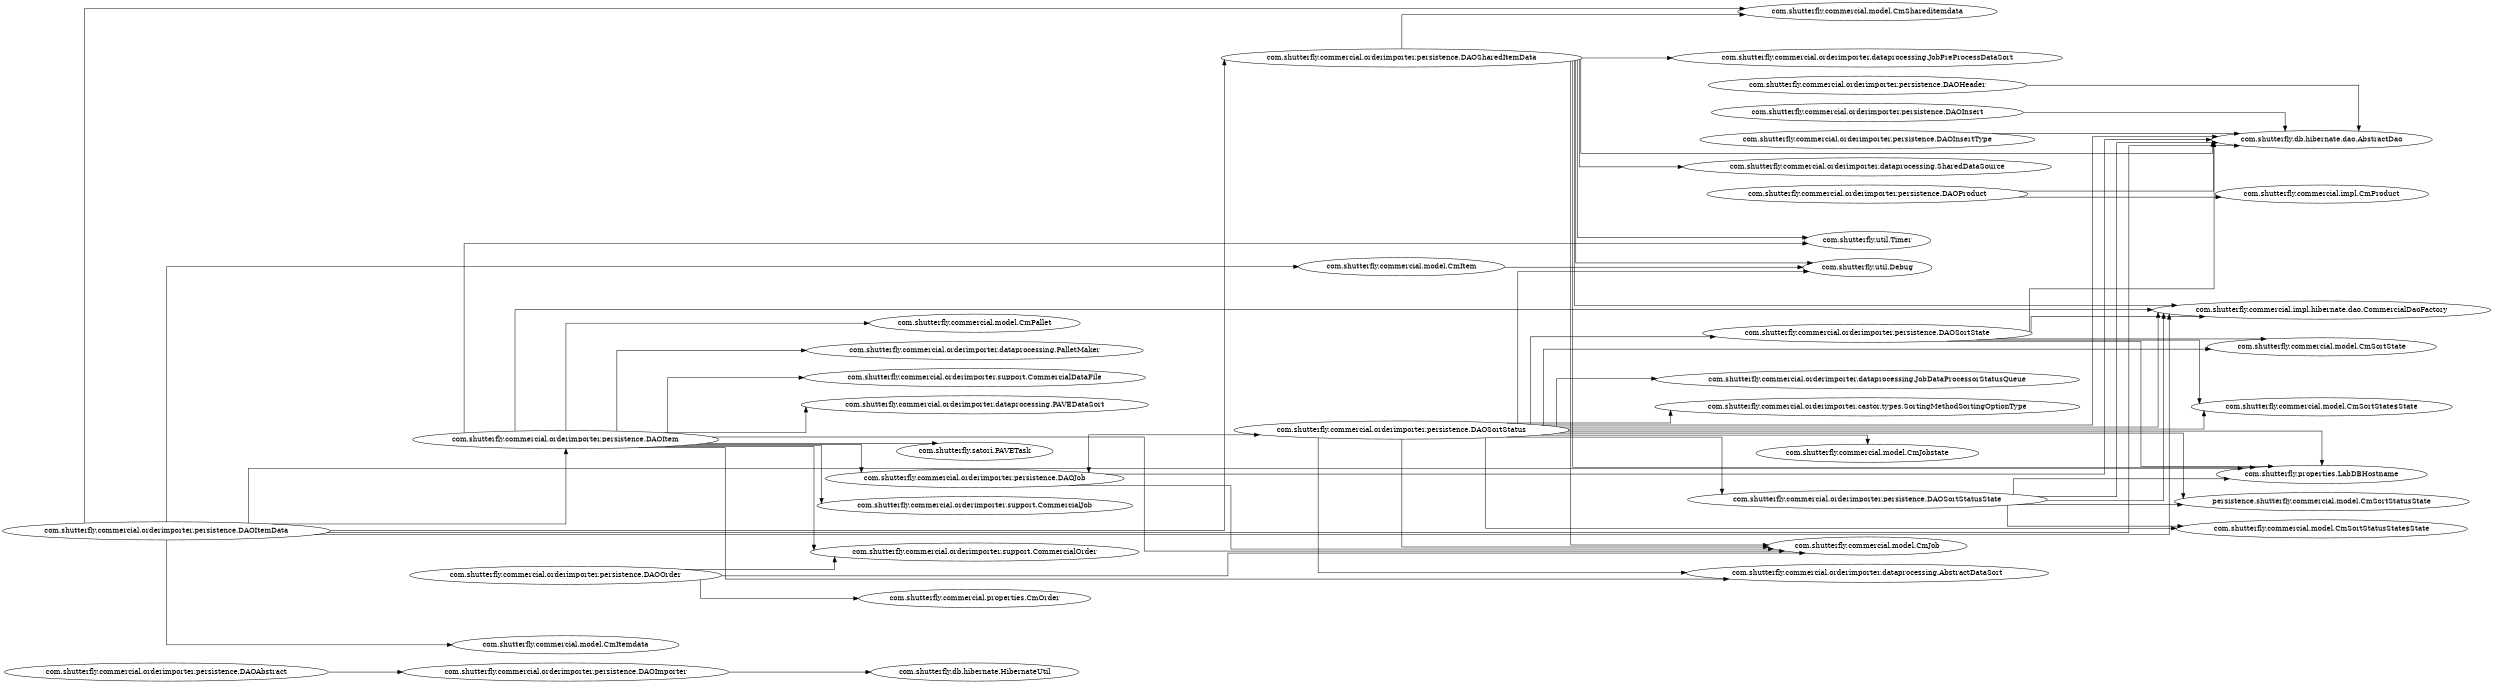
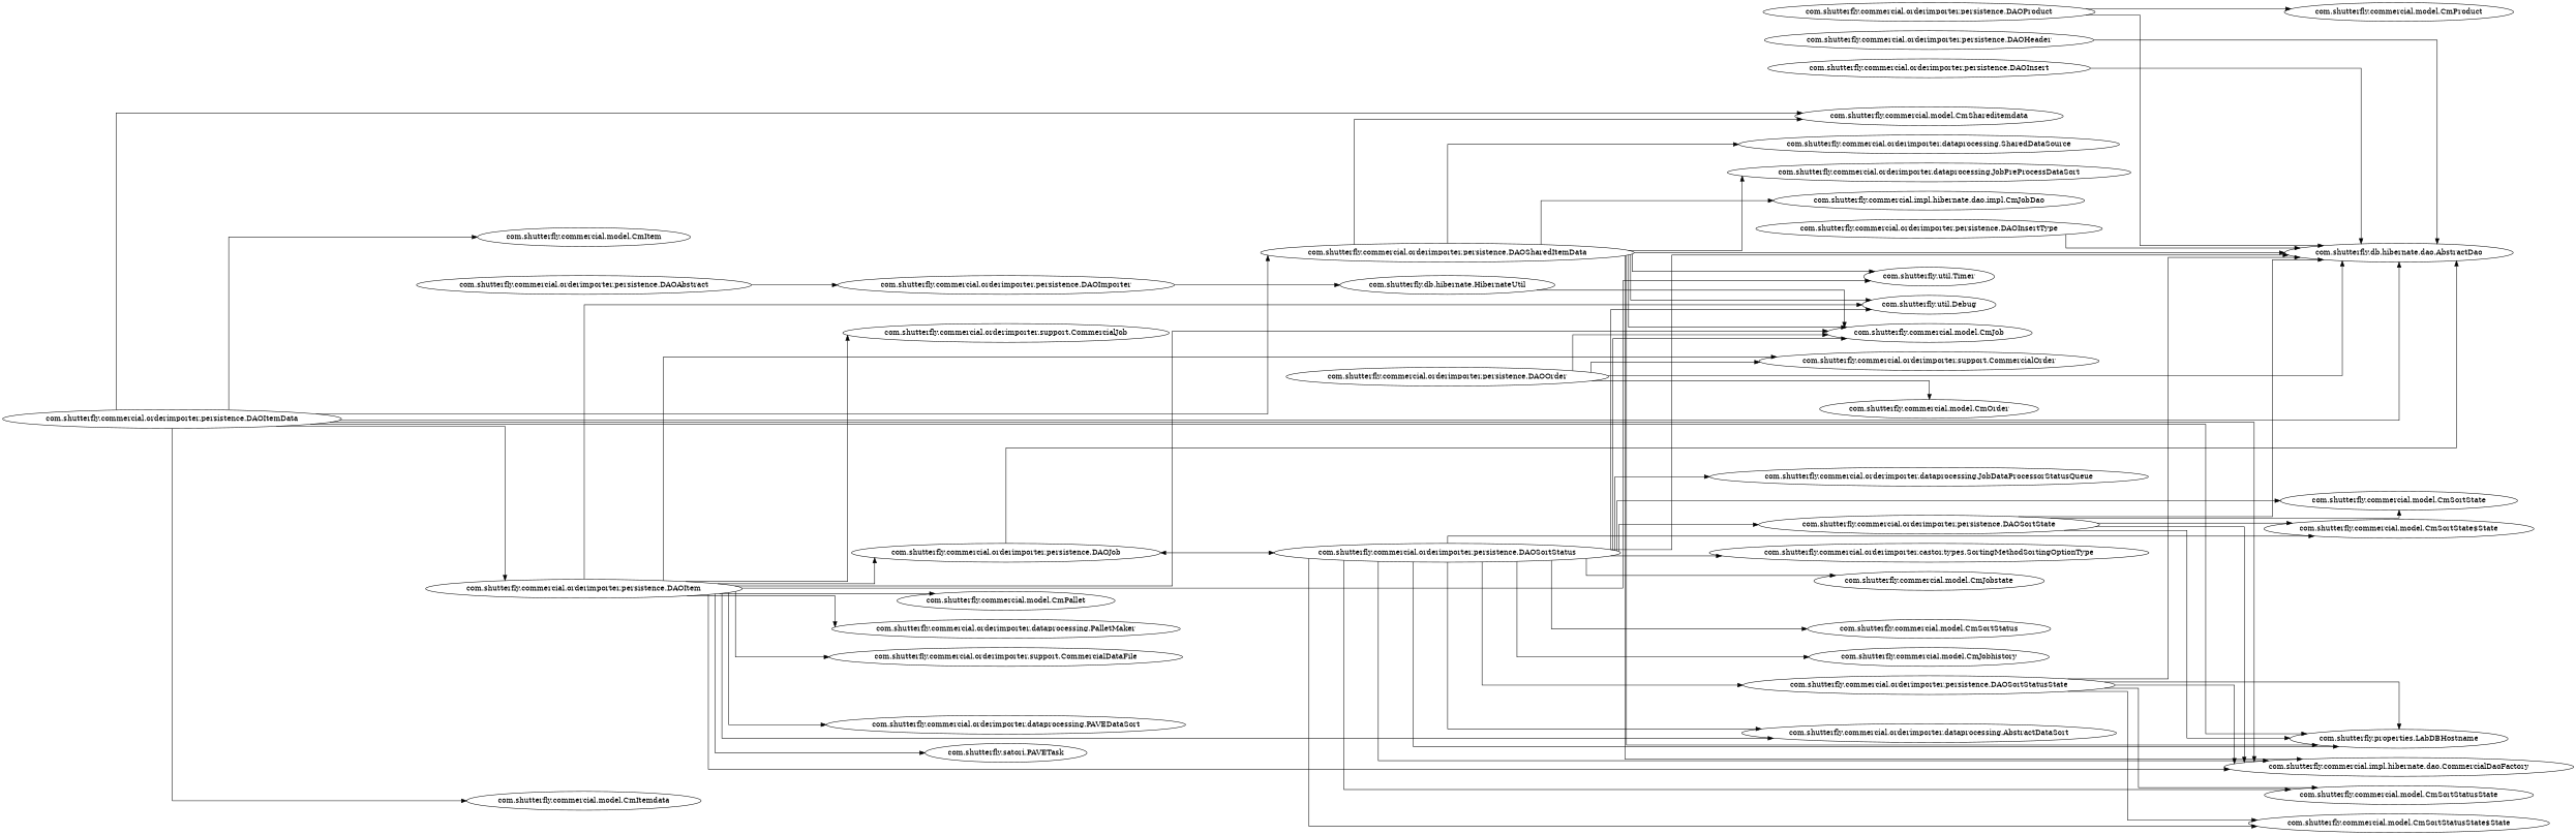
  digraph {
    concentrate=true
    rankdir=LR
    ranksep=2.0
    splines=ortho
    "com.shutterfly.commercial.orderimporter.persistence.DAOAbstract"
    "com.shutterfly.commercial.orderimporter.persistence.DAOImporter"
    "com.shutterfly.db.hibernate.HibernateUtil"
    "com.shutterfly.commercial.orderimporter.persistence.DAOHeader"
    "com.shutterfly.db.hibernate.dao.AbstractDao"
    "com.shutterfly.commercial.orderimporter.persistence.DAOInsert"
    "com.shutterfly.commercial.orderimporter.persistence.DAOInsertType"
    "com.shutterfly.commercial.orderimporter.persistence.DAOItem"
    "com.shutterfly.commercial.orderimporter.dataprocessing.AbstractDataSort"
    "com.shutterfly.commercial.model.CmJob"
    "com.shutterfly.commercial.model.CmPallet"
    "com.shutterfly.commercial.orderimporter.dataprocessing.PalletMaker"
    "com.shutterfly.commercial.orderimporter.support.CommercialOrder"
    "com.shutterfly.commercial.orderimporter.support.CommercialDataFile"
    "com.shutterfly.util.Timer"
    "com.shutterfly.commercial.orderimporter.persistence.DAOJob"
    "com.shutterfly.commercial.orderimporter.dataprocessing.PAVEDataSort"
    "com.shutterfly.util.Debug"
    "com.shutterfly.satori.PAVETask"
    "com.shutterfly.commercial.orderimporter.support.CommercialJob"
    "com.shutterfly.commercial.impl.hibernate.dao.CommercialDaoFactory"
    "com.shutterfly.commercial.orderimporter.persistence.DAOSortStatus"
    "com.shutterfly.properties.LabDBHostname"
    "com.shutterfly.commercial.orderimporter.persistence.DAOSortState"
    "com.shutterfly.commercial.model.CmSortState"
    "com.shutterfly.commercial.model.CmSortState$State"
-   "com.shutterfly.commercial.model.CmSortStatusState" [label="persistence.shutterfly.commercial.model.CmSortStatusState"]
+   "com.shutterfly.commercial.model.CmSortStatus"
+   "com.shutterfly.commercial.model.CmSortStatusState"
+   "com.shutterfly.commercial.model.CmJobhistory"
    "com.shutterfly.commercial.orderimporter.dataprocessing.JobDataProcessorStatusQueue"
    "com.shutterfly.commercial.orderimporter.persistence.DAOSortStatusState"
    "com.shutterfly.commercial.model.CmSortStatusState$State"
    "com.shutterfly.commercial.orderimporter.castor.types.SortingMethodSortingOptionType"
    "com.shutterfly.commercial.model.CmJobstate"
    "com.shutterfly.commercial.orderimporter.persistence.DAOItemData"
    "com.shutterfly.commercial.model.CmItemdata"
    "com.shutterfly.commercial.orderimporter.persistence.DAOSharedItemData"
    "com.shutterfly.commercial.model.CmItem"
    "com.shutterfly.commercial.model.CmShareditemdata"
    "com.shutterfly.commercial.orderimporter.dataprocessing.JobPreProcessDataSort"
+   "com.shutterfly.commercial.impl.hibernate.dao.impl.CmJobDao"
    "com.shutterfly.commercial.orderimporter.dataprocessing.SharedDataSource"
    "com.shutterfly.commercial.orderimporter.persistence.DAOOrder"
-   "com.shutterfly.commercial.model.CmOrder" [label="com.shutterfly.commercial.properties.CmOrder"]
+   "com.shutterfly.commercial.model.CmOrder"
    "com.shutterfly.commercial.orderimporter.persistence.DAOProduct"
-   "com.shutterfly.commercial.model.CmProduct" [label="com.shutterfly.commercial.impl.CmProduct"]
+   "com.shutterfly.commercial.model.CmProduct"
    "com.shutterfly.commercial.orderimporter.persistence.DAOAbstract" -> "com.shutterfly.commercial.orderimporter.persistence.DAOImporter"
    "com.shutterfly.commercial.orderimporter.persistence.DAOImporter" -> "com.shutterfly.db.hibernate.HibernateUtil"
    "com.shutterfly.commercial.orderimporter.persistence.DAOHeader" -> "com.shutterfly.db.hibernate.dao.AbstractDao"
    "com.shutterfly.commercial.orderimporter.persistence.DAOInsert" -> "com.shutterfly.db.hibernate.dao.AbstractDao"
    "com.shutterfly.commercial.orderimporter.persistence.DAOInsertType" -> "com.shutterfly.db.hibernate.dao.AbstractDao"
    "com.shutterfly.commercial.orderimporter.persistence.DAOItem" -> "com.shutterfly.commercial.orderimporter.dataprocessing.AbstractDataSort"
    "com.shutterfly.commercial.orderimporter.persistence.DAOItem" -> "com.shutterfly.commercial.model.CmJob"
    "com.shutterfly.commercial.orderimporter.persistence.DAOItem" -> "com.shutterfly.commercial.model.CmPallet"
    "com.shutterfly.commercial.orderimporter.persistence.DAOItem" -> "com.shutterfly.commercial.orderimporter.dataprocessing.PalletMaker"
    "com.shutterfly.commercial.orderimporter.persistence.DAOItem" -> "com.shutterfly.commercial.orderimporter.support.CommercialOrder"
    "com.shutterfly.commercial.orderimporter.persistence.DAOItem" -> "com.shutterfly.commercial.orderimporter.support.CommercialDataFile"
    "com.shutterfly.commercial.orderimporter.persistence.DAOItem" -> "com.shutterfly.util.Timer"
    "com.shutterfly.commercial.orderimporter.persistence.DAOItem" -> "com.shutterfly.commercial.orderimporter.persistence.DAOJob"
    "com.shutterfly.commercial.orderimporter.persistence.DAOItem" -> "com.shutterfly.commercial.orderimporter.dataprocessing.PAVEDataSort"
-   "com.shutterfly.commercial.model.CmItem" -> "com.shutterfly.util.Debug"
+   "com.shutterfly.commercial.orderimporter.persistence.DAOItem" -> "com.shutterfly.util.Debug"
    "com.shutterfly.commercial.orderimporter.persistence.DAOItem" -> "com.shutterfly.satori.PAVETask"
    "com.shutterfly.commercial.orderimporter.persistence.DAOItem" -> "com.shutterfly.commercial.orderimporter.support.CommercialJob"
    "com.shutterfly.commercial.orderimporter.persistence.DAOItem" -> "com.shutterfly.commercial.impl.hibernate.dao.CommercialDaoFactory"
    "com.shutterfly.commercial.orderimporter.persistence.DAOJob" -> "com.shutterfly.db.hibernate.dao.AbstractDao"
-   "com.shutterfly.commercial.orderimporter.persistence.DAOJob" -> "com.shutterfly.commercial.model.CmJob"
+   "com.shutterfly.db.hibernate.HibernateUtil" -> "com.shutterfly.commercial.model.CmJob"
    "com.shutterfly.commercial.orderimporter.persistence.DAOJob" -> "com.shutterfly.commercial.orderimporter.persistence.DAOSortStatus"
    "com.shutterfly.commercial.orderimporter.persistence.DAOSortStatus" -> "com.shutterfly.db.hibernate.dao.AbstractDao"
    "com.shutterfly.commercial.orderimporter.persistence.DAOSortStatus" -> "com.shutterfly.commercial.orderimporter.dataprocessing.AbstractDataSort"
    "com.shutterfly.commercial.orderimporter.persistence.DAOSortStatus" -> "com.shutterfly.commercial.model.CmJob"
    "com.shutterfly.commercial.orderimporter.persistence.DAOSortStatus" -> "com.shutterfly.commercial.orderimporter.persistence.DAOJob"
    "com.shutterfly.commercial.orderimporter.persistence.DAOSortStatus" -> "com.shutterfly.util.Debug"
    "com.shutterfly.commercial.orderimporter.persistence.DAOSortStatus" -> "com.shutterfly.commercial.impl.hibernate.dao.CommercialDaoFactory"
    "com.shutterfly.commercial.orderimporter.persistence.DAOSortStatus" -> "com.shutterfly.properties.LabDBHostname"
    "com.shutterfly.commercial.orderimporter.persistence.DAOSortStatus" -> "com.shutterfly.commercial.orderimporter.persistence.DAOSortState"
    "com.shutterfly.commercial.orderimporter.persistence.DAOSortStatus" -> "com.shutterfly.commercial.model.CmSortState"
    "com.shutterfly.commercial.orderimporter.persistence.DAOSortStatus" -> "com.shutterfly.commercial.model.CmSortState$State"
+   "com.shutterfly.commercial.orderimporter.persistence.DAOSortStatus" -> "com.shutterfly.commercial.model.CmSortStatus"
    "com.shutterfly.commercial.orderimporter.persistence.DAOSortStatus" -> "com.shutterfly.commercial.model.CmSortStatusState"
+   "com.shutterfly.commercial.orderimporter.persistence.DAOSortStatus" -> "com.shutterfly.commercial.model.CmJobhistory"
    "com.shutterfly.commercial.orderimporter.persistence.DAOSortStatus" -> "com.shutterfly.commercial.orderimporter.dataprocessing.JobDataProcessorStatusQueue"
    "com.shutterfly.commercial.orderimporter.persistence.DAOSortStatus" -> "com.shutterfly.commercial.orderimporter.persistence.DAOSortStatusState"
    "com.shutterfly.commercial.orderimporter.persistence.DAOSortStatus" -> "com.shutterfly.commercial.model.CmSortStatusState$State"
    "com.shutterfly.commercial.orderimporter.persistence.DAOSortStatus" -> "com.shutterfly.commercial.orderimporter.castor.types.SortingMethodSortingOptionType"
    "com.shutterfly.commercial.orderimporter.persistence.DAOSortStatus" -> "com.shutterfly.commercial.model.CmJobstate"
    "com.shutterfly.commercial.orderimporter.persistence.DAOSortState" -> "com.shutterfly.db.hibernate.dao.AbstractDao"
    "com.shutterfly.commercial.orderimporter.persistence.DAOSortState" -> "com.shutterfly.commercial.impl.hibernate.dao.CommercialDaoFactory"
    "com.shutterfly.commercial.orderimporter.persistence.DAOSortState" -> "com.shutterfly.properties.LabDBHostname"
    "com.shutterfly.commercial.orderimporter.persistence.DAOSortState" -> "com.shutterfly.commercial.model.CmSortState"
    "com.shutterfly.commercial.orderimporter.persistence.DAOSortState" -> "com.shutterfly.commercial.model.CmSortState$State"
    "com.shutterfly.commercial.orderimporter.persistence.DAOSortStatusState" -> "com.shutterfly.db.hibernate.dao.AbstractDao"
    "com.shutterfly.commercial.orderimporter.persistence.DAOSortStatusState" -> "com.shutterfly.commercial.impl.hibernate.dao.CommercialDaoFactory"
    "com.shutterfly.commercial.orderimporter.persistence.DAOSortStatusState" -> "com.shutterfly.properties.LabDBHostname"
    "com.shutterfly.commercial.orderimporter.persistence.DAOSortStatusState" -> "com.shutterfly.commercial.model.CmSortStatusState"
    "com.shutterfly.commercial.orderimporter.persistence.DAOSortStatusState" -> "com.shutterfly.commercial.model.CmSortStatusState$State"
    "com.shutterfly.commercial.orderimporter.persistence.DAOItemData" -> "com.shutterfly.db.hibernate.dao.AbstractDao"
    "com.shutterfly.commercial.orderimporter.persistence.DAOItemData" -> "com.shutterfly.commercial.orderimporter.persistence.DAOItem"
    "com.shutterfly.commercial.orderimporter.persistence.DAOItemData" -> "com.shutterfly.commercial.impl.hibernate.dao.CommercialDaoFactory"
    "com.shutterfly.commercial.orderimporter.persistence.DAOItemData" -> "com.shutterfly.properties.LabDBHostname"
    "com.shutterfly.commercial.orderimporter.persistence.DAOItemData" -> "com.shutterfly.commercial.model.CmItemdata"
    "com.shutterfly.commercial.orderimporter.persistence.DAOItemData" -> "com.shutterfly.commercial.orderimporter.persistence.DAOSharedItemData"
    "com.shutterfly.commercial.orderimporter.persistence.DAOItemData" -> "com.shutterfly.commercial.model.CmItem"
    "com.shutterfly.commercial.orderimporter.persistence.DAOItemData" -> "com.shutterfly.commercial.model.CmShareditemdata"
    "com.shutterfly.commercial.orderimporter.persistence.DAOSharedItemData" -> "com.shutterfly.db.hibernate.dao.AbstractDao"
    "com.shutterfly.commercial.orderimporter.persistence.DAOSharedItemData" -> "com.shutterfly.commercial.model.CmJob"
    "com.shutterfly.commercial.orderimporter.persistence.DAOSharedItemData" -> "com.shutterfly.util.Timer"
    "com.shutterfly.commercial.orderimporter.persistence.DAOSharedItemData" -> "com.shutterfly.util.Debug"
    "com.shutterfly.commercial.orderimporter.persistence.DAOSharedItemData" -> "com.shutterfly.commercial.impl.hibernate.dao.CommercialDaoFactory"
    "com.shutterfly.commercial.orderimporter.persistence.DAOSharedItemData" -> "com.shutterfly.properties.LabDBHostname"
    "com.shutterfly.commercial.orderimporter.persistence.DAOSharedItemData" -> "com.shutterfly.commercial.model.CmShareditemdata"
    "com.shutterfly.commercial.orderimporter.persistence.DAOSharedItemData" -> "com.shutterfly.commercial.orderimporter.dataprocessing.JobPreProcessDataSort"
+   "com.shutterfly.commercial.orderimporter.persistence.DAOSharedItemData" -> "com.shutterfly.commercial.impl.hibernate.dao.impl.CmJobDao"
    "com.shutterfly.commercial.orderimporter.persistence.DAOSharedItemData" -> "com.shutterfly.commercial.orderimporter.dataprocessing.SharedDataSource"
+   "com.shutterfly.commercial.orderimporter.persistence.DAOOrder" -> "com.shutterfly.db.hibernate.dao.AbstractDao"
    "com.shutterfly.commercial.orderimporter.persistence.DAOOrder" -> "com.shutterfly.commercial.model.CmJob"
    "com.shutterfly.commercial.orderimporter.persistence.DAOOrder" -> "com.shutterfly.commercial.orderimporter.support.CommercialOrder"
    "com.shutterfly.commercial.orderimporter.persistence.DAOOrder" -> "com.shutterfly.commercial.model.CmOrder"
    "com.shutterfly.commercial.orderimporter.persistence.DAOProduct" -> "com.shutterfly.db.hibernate.dao.AbstractDao"
    "com.shutterfly.commercial.orderimporter.persistence.DAOProduct" -> "com.shutterfly.commercial.model.CmProduct"
  }
